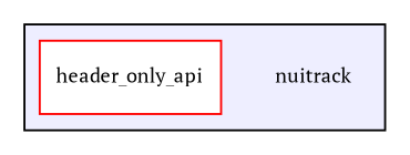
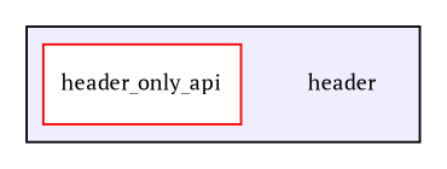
  digraph {
    compound=true
    fontname="PT Serif"
    node [fontname="PT Serif" fontsize=10]
-   n1 [label=nuitrack shape=plaintext]
+   n1 [label=header shape=plaintext]
    n2 [color=red fillcolor=white label=header_only_api shape=box style=filled]
    subgraph cluster_1 {
      bgcolor="#eeeeff"
      pencolor=black
      n1
      n2
    }
  }
